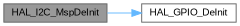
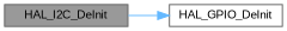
  digraph {
    rankdir=LR
    fontname="Liberation Sans"
    node [fontname="Liberation Sans" fontsize=10 shape=box style=filled]
-   n1 [color=gray40 fillcolor=grey60 fontcolor=black height=0.2 label=HAL_I2C_MspDeInit width=0.4]
+   n1 [color=gray40 fillcolor=grey60 fontcolor=black height=0.2 label=HAL_I2C_DeInit width=0.4]
    n2 [color=grey40 fillcolor=white height=0.2 label=HAL_GPIO_DeInit width=0.4]
    n1 -> n2 [color=steelblue1 fontname="Liberation Sans" fontsize=10 labelfontname=Helvetica labelfontsize=10 style=solid]
  }
